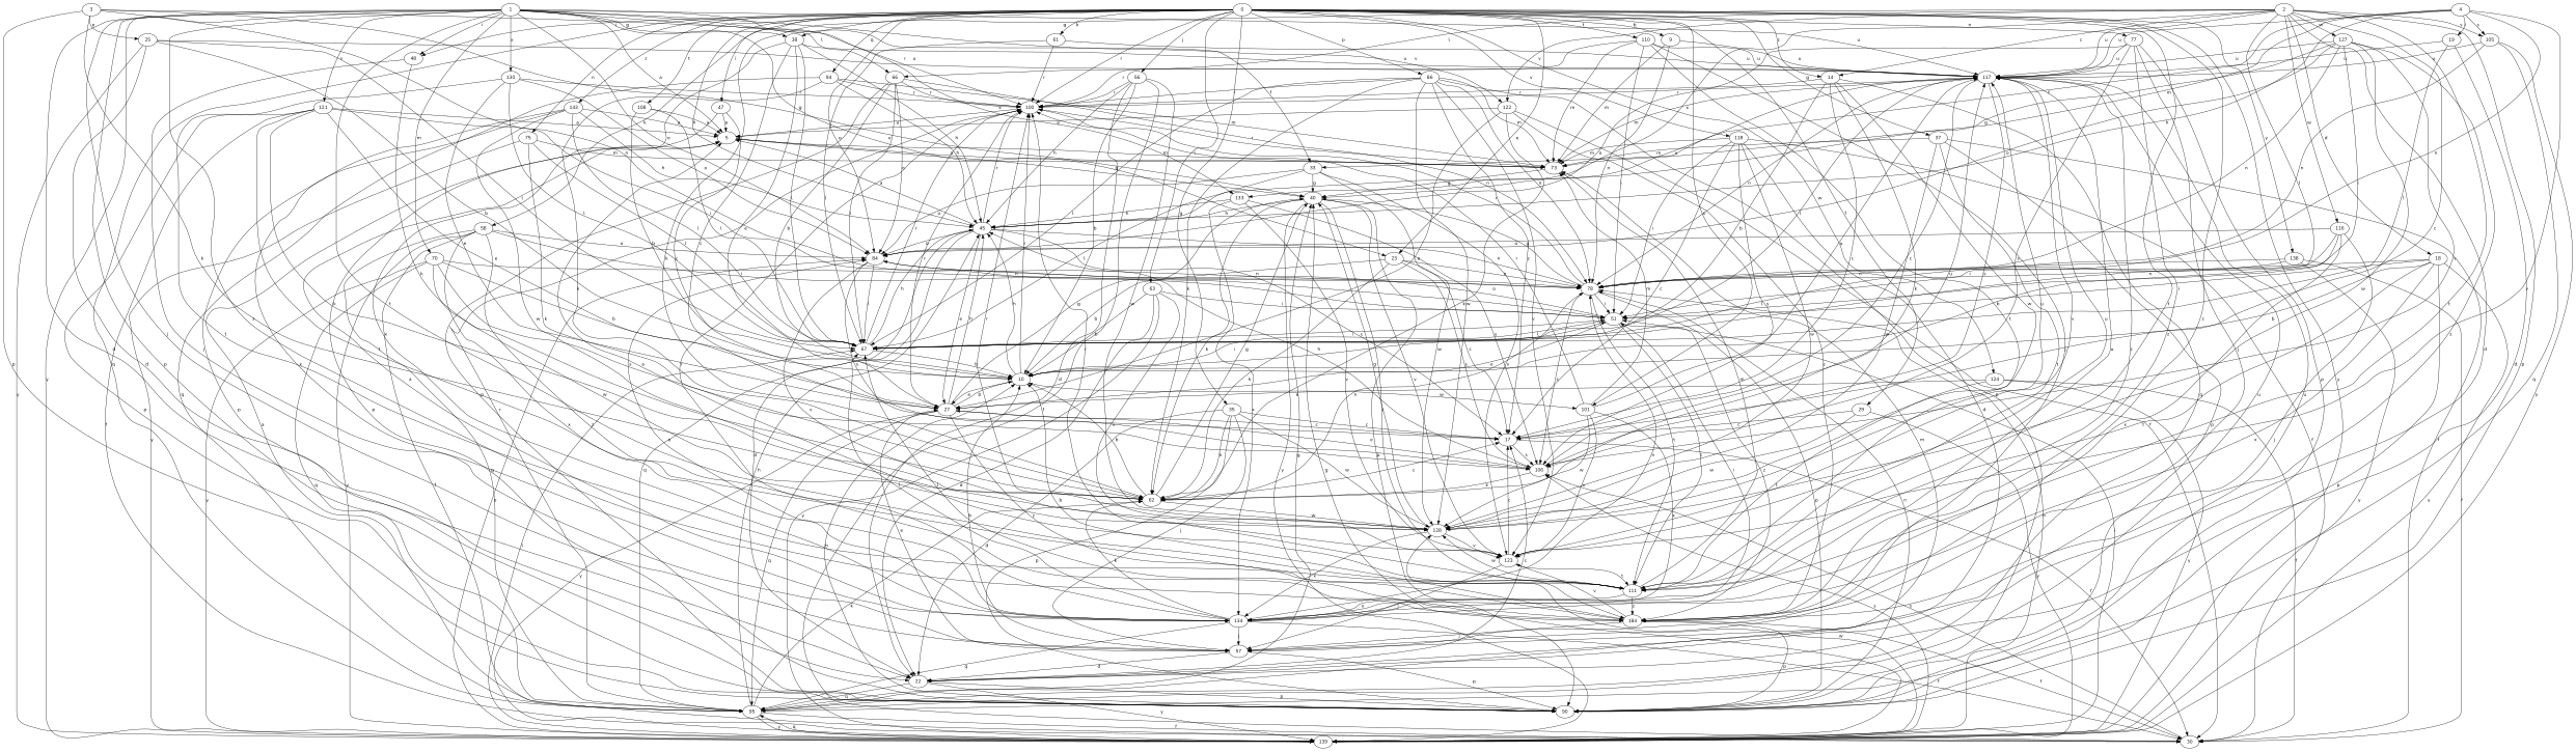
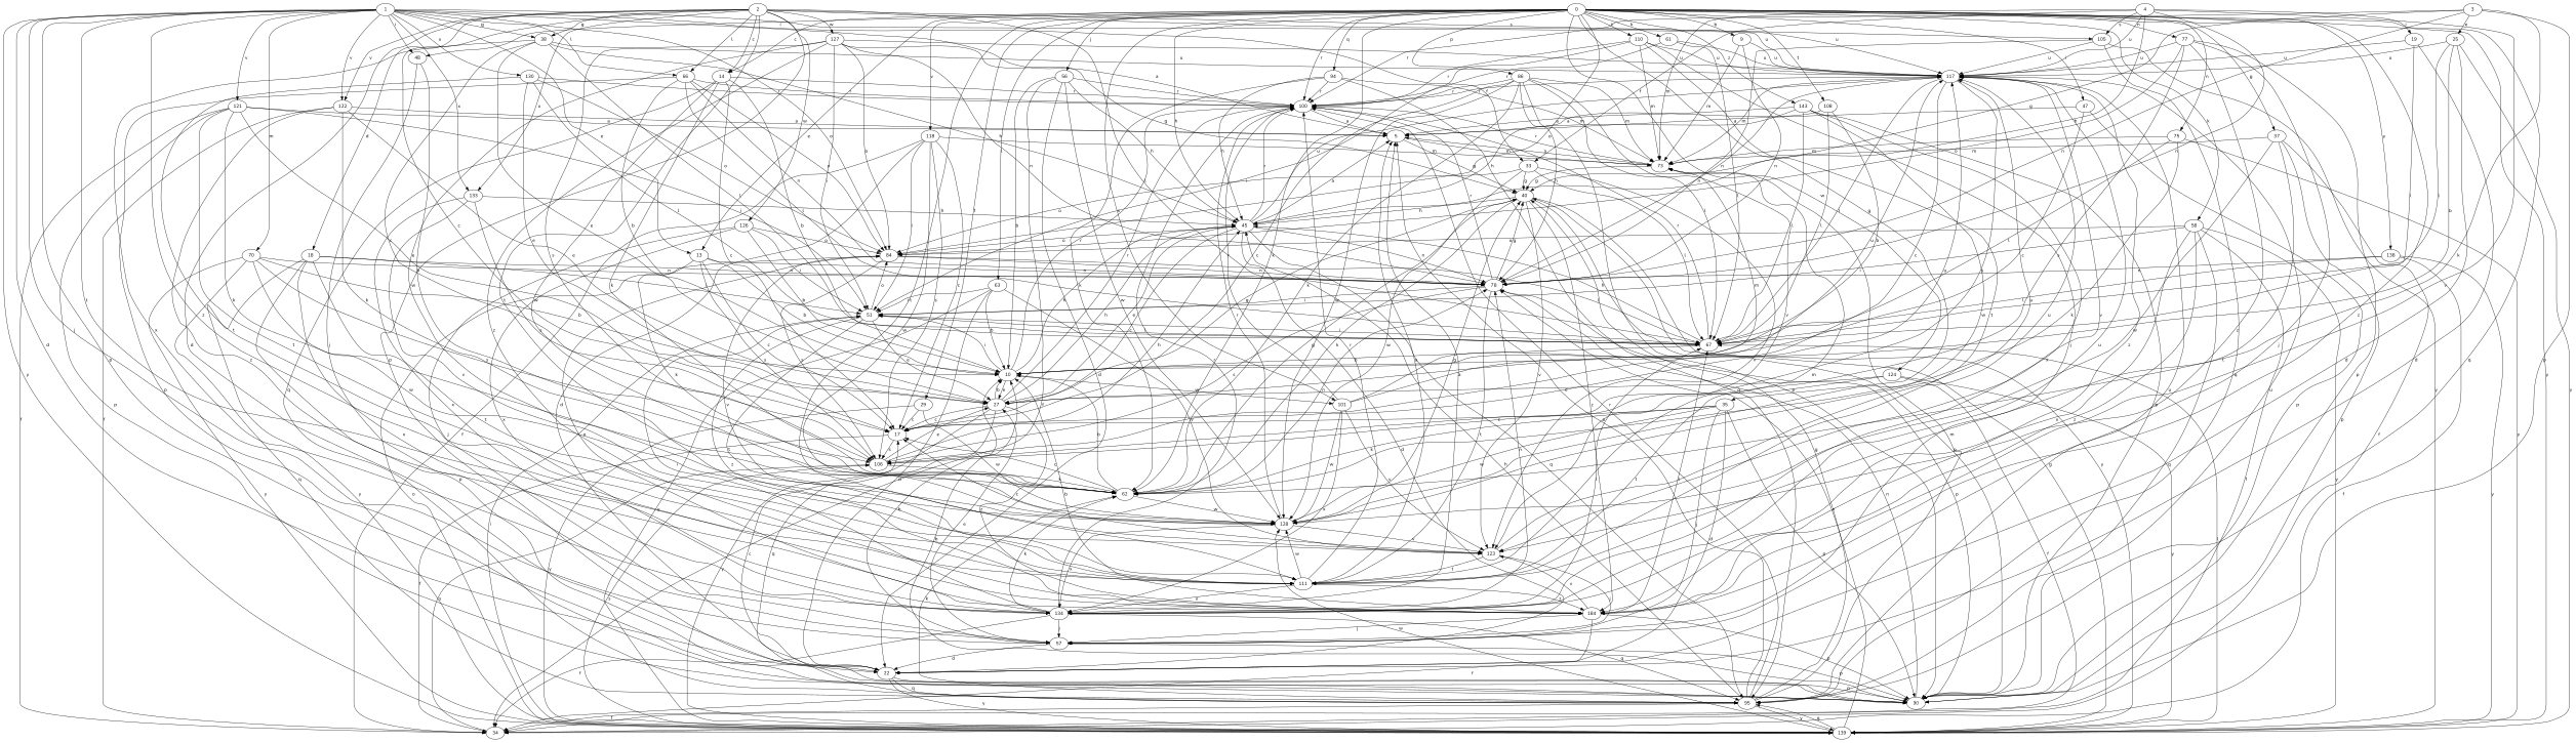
  strict digraph {
    fontname=Nunito
    node [fontname=Nunito]
    edge [fontname=Nunito]
    0
    9
    14
-   23
+   23 [label=13]
    29
    35
    37
    45
    47
    48
    56
    58
    61
    62
    63
    75
    77
    84
    86
    94
    95
    100
    101
    108
    110
    111
    118
    124
    138
    139
    143
    n32 [label=184]
    117
    78
    73
    17
    10
    128
    106
    57
    90
    22
-   34 [label=30]
+   34
    5
    27
    51
    134
    67
    40
    123
    1
    33
    38
    66
    70
    121
    122
    130
    133
    2
    18
    105
-   126 [label=116]
+   126
    127
    3
    25
    4
    n68 [label=19]
    0 -> 9 [label=b]
    0 -> 14 [label=c]
    0 -> 23 [label=e]
    0 -> 29 [label=f]
    0 -> 35 [label=g]
    0 -> 37 [label=g]
    0 -> 45 [label=h]
    0 -> 47 [label=i]
    0 -> 48 [label=i]
    0 -> 56 [label=j]
    0 -> 58 [label=k]
    0 -> 61 [label=k]
    0 -> 62 [label=k]
    0 -> 63 [label=l]
    0 -> 75 [label=n]
    0 -> 77 [label=n]
    0 -> 84 [label=o]
    0 -> 86 [label=p]
    0 -> 94 [label=q]
    0 -> 95 [label=q]
    0 -> 100 [label=r]
    0 -> 101 [label=s]
    0 -> 108 [label=t]
    0 -> 110 [label=t]
    0 -> 111 [label=t]
    0 -> 118 [label=v]
    0 -> 124 [label=w]
    0 -> 138 [label=y]
    0 -> 139 [label=y]
    0 -> 143 [label=z]
    0 -> n32 [label=z]
    9 -> 117 [label=u]
    9 -> 78 [label=n]
    9 -> 73 [label=m]
    14 -> 62 [label=k]
    14 -> 95 [label=q]
    14 -> 100 [label=r]
    14 -> 17 [label=c]
    14 -> 10 [label=b]
    14 -> 128 [label=w]
    23 -> 62 [label=k]
    23 -> 78 [label=n]
    23 -> 17 [label=c]
    23 -> 10 [label=b]
    23 -> 106 [label=s]
    29 -> 139 [label=y]
    29 -> 17 [label=c]
    29 -> 128 [label=w]
    35 -> 62 [label=k]
    35 -> 17 [label=c]
    35 -> 128 [label=w]
    35 -> 57 [label=j]
    35 -> 90 [label=p]
    35 -> 22 [label=d]
    37 -> 111 [label=t]
    37 -> 73 [label=m]
    37 -> 128 [label=w]
    37 -> 90 [label=p]
    37 -> 34 [label=f]
    45 -> 84 [label=o]
    45 -> 95 [label=q]
    45 -> 100 [label=r]
    45 -> 117 [label=u]
    45 -> 78 [label=n]
    45 -> 17 [label=c]
    45 -> 22 [label=d]
    45 -> 5 [label=a]
    45 -> 27 [label=e]
    47 -> 90 [label=p]
    47 -> 5 [label=a]
    47 -> 27 [label=c]
    48 -> 62 [label=k]
    48 -> 57 [label=j]
    56 -> 45 [label=h]
    56 -> 100 [label=r]
    56 -> 10 [label=b]
    56 -> 128 [label=w]
    56 -> 22 [label=d]
    56 -> 34 [label=f]
    58 -> 84 [label=o]
    58 -> 95 [label=q]
    58 -> 139 [label=y]
    58 -> n32 [label=z]
    58 -> 34 [label=f]
    58 -> 51 [label=i]
    58 -> 134 [label=x]
    61 -> 100 [label=r]
    61 -> 117 [label=u]
    61 -> 67 [label=l]
    62 -> 78 [label=n]
    62 -> 17 [label=c]
    62 -> 10 [label=b]
    62 -> 128 [label=w]
    62 -> 40 [label=g]
    63 -> 139 [label=y]
    63 -> 10 [label=b]
    63 -> 22 [label=d]
    63 -> 51 [label=i]
    63 -> 123 [label=v]
    75 -> 62 [label=k]
    75 -> 139 [label=y]
    75 -> 73 [label=m]
    75 -> 67 [label=l]
    77 -> 84 [label=o]
    77 -> n32 [label=z]
    77 -> 117 [label=u]
    77 -> 106 [label=s]
    77 -> 57 [label=j]
    77 -> 90 [label=p]
    84 -> 78 [label=n]
    84 -> 106 [label=s]
    84 -> 67 [label=l]
    84 -> 123 [label=v]
    86 -> 62 [label=k]
    86 -> 100 [label=r]
    86 -> 78 [label=n]
    86 -> 73 [label=m]
    86 -> 17 [label=c]
    86 -> 128 [label=w]
    86 -> 90 [label=p]
    86 -> 67 [label=l]
    86 -> 123 [label=v]
    94 -> 45 [label=h]
    94 -> 62 [label=k]
    94 -> 95 [label=q]
    94 -> 100 [label=r]
    94 -> 73 [label=m]
    95 -> 45 [label=h]
    95 -> 62 [label=k]
    95 -> 100 [label=r]
    95 -> 139 [label=y]
    95 -> 117 [label=u]
    95 -> 73 [label=m]
    95 -> 34 [label=f]
    95 -> 5 [label=a]
    95 -> 40 [label=g]
    100 -> 5 [label=a]
    101 -> 100 [label=r]
    101 -> 117 [label=u]
    101 -> 73 [label=m]
    101 -> 128 [label=w]
    101 -> 134 [label=x]
    101 -> 123 [label=v]
    108 -> 10 [label=b]
    108 -> 5 [label=a]
    108 -> 67 [label=l]
    110 -> 100 [label=r]
    110 -> 111 [label=t]
    110 -> 117 [label=u]
    110 -> 73 [label=m]
    110 -> 57 [label=j]
    110 -> 51 [label=i]
    111 -> 100 [label=r]
    111 -> n32 [label=z]
    111 -> 73 [label=m]
    111 -> 128 [label=w]
    111 -> 5 [label=a]
    111 -> 134 [label=x]
    118 -> 73 [label=m]
    118 -> 17 [label=c]
    118 -> 128 [label=w]
    118 -> 106 [label=s]
    118 -> 22 [label=d]
    118 -> 34 [label=f]
    118 -> 51 [label=i]
    124 -> 111 [label=t]
    124 -> 139 [label=y]
    124 -> 34 [label=f]
    124 -> 27 [label=e]
    138 -> 139 [label=y]
    138 -> 78 [label=n]
    138 -> 34 [label=f]
    138 -> 67 [label=l]
    139 -> 84 [label=o]
    139 -> 95 [label=q]
    139 -> 78 [label=n]
    139 -> 128 [label=w]
    139 -> 106 [label=s]
    139 -> 51 [label=i]
    139 -> 67 [label=l]
    139 -> 40 [label=g]
    143 -> 45 [label=h]
    143 -> 128 [label=w]
    143 -> 90 [label=p]
    143 -> 5 [label=a]
    143 -> 134 [label=x]
    143 -> 67 [label=l]
    n32 -> 10 [label=b]
    n32 -> 57 [label=j]
    n32 -> 90 [label=p]
    n32 -> 34 [label=f]
    n32 -> 67 [label=l]
    n32 -> 123 [label=v]
    117 -> 100 [label=r]
    117 -> n32 [label=z]
    117 -> 78 [label=n]
    117 -> 73 [label=m]
    117 -> 17 [label=c]
    117 -> 106 [label=s]
    117 -> 67 [label=l]
    117 -> 123 [label=v]
    78 -> 100 [label=r]
    78 -> 111 [label=t]
    78 -> 106 [label=s]
    78 -> 90 [label=p]
    78 -> 51 [label=i]
    78 -> 40 [label=g]
    73 -> 100 [label=r]
    73 -> 5 [label=a]
    73 -> 40 [label=g]
    17 -> 106 [label=s]
    17 -> 34 [label=f]
    10 -> 45 [label=h]
    10 -> 100 [label=r]
    10 -> 101 [label=w]
    10 -> 27 [label=e]
    10 -> 51 [label=i]
    128 -> 100 [label=r]
    128 -> 117 [label=u]
    128 -> 134 [label=x]
    128 -> 40 [label=g]
    128 -> 123 [label=v]
    106 -> 45 [label=h]
    106 -> 62 [label=k]
    106 -> 117 [label=u]
    106 -> 27 [label=e]
    57 -> 10 [label=b]
    57 -> 90 [label=p]
    57 -> 22 [label=d]
    57 -> 27 [label=e]
    90 -> 117 [label=u]
    90 -> 78 [label=n]
    90 -> 10 [label=b]
    22 -> 95 [label=q]
    22 -> 139 [label=y]
    22 -> 17 [label=c]
    22 -> 90 [label=p]
    34 -> 106 [label=s]
    5 -> 73 [label=m]
    5 -> 40 [label=g]
    27 -> 45 [label=h]
    27 -> 95 [label=q]
    27 -> 100 [label=r]
    27 -> 139 [label=y]
    27 -> n32 [label=z]
    27 -> 17 [label=c]
    27 -> 10 [label=b]
    27 -> 40 [label=g]
    51 -> 84 [label=o]
    51 -> 111 [label=t]
    51 -> n32 [label=z]
    51 -> 27 [label=e]
    51 -> 67 [label=l]
    134 -> 62 [label=k]
    134 -> 84 [label=o]
    134 -> 95 [label=q]
    134 -> 100 [label=r]
    134 -> 117 [label=u]
    134 -> 78 [label=n]
    134 -> 57 [label=j]
    134 -> 34 [label=f]
    134 -> 5 [label=a]
    134 -> 51 [label=i]
    134 -> 67 [label=l]
    67 -> 45 [label=h]
    67 -> 100 [label=r]
    67 -> 10 [label=b]
    67 -> 51 [label=i]
    40 -> 45 [label=h]
    40 -> 62 [label=k]
    40 -> 139 [label=y]
    40 -> n32 [label=z]
    40 -> 90 [label=p]
    40 -> 123 [label=v]
    123 -> 111 [label=t]
    123 -> 117 [label=u]
    123 -> 17 [label=c]
    123 -> 57 [label=j]
    1 -> 23 [label=e]
    1 -> 48 [label=i]
    1 -> 84 [label=o]
    1 -> 111 [label=t]
    1 -> 139 [label=y]
    1 -> n32 [label=z]
    1 -> 117 [label=u]
    1 -> 57 [label=j]
    1 -> 90 [label=p]
    1 -> 22 [label=d]
    1 -> 5 [label=a]
    1 -> 33 [label=f]
    1 -> 38 [label=g]
    1 -> 66 [label=l]
    1 -> 70 [label=m]
    1 -> 121 [label=v]
    1 -> 122 [label=v]
    1 -> 130 [label=x]
    1 -> 133 [label=x]
    33 -> 84 [label=o]
    33 -> 128 [label=w]
    33 -> 67 [label=l]
    33 -> 40 [label=g]
    33 -> 123 [label=v]
    38 -> 45 [label=h]
    38 -> 117 [label=u]
    38 -> 17 [label=c]
    38 -> 27 [label=e]
    38 -> 134 [label=x]
    38 -> 67 [label=l]
    66 -> 84 [label=o]
    66 -> 100 [label=r]
    66 -> 78 [label=n]
    66 -> 10 [label=b]
    66 -> 90 [label=p]
    66 -> 67 [label=l]
    70 -> 95 [label=q]
    70 -> 139 [label=y]
    70 -> 78 [label=n]
    70 -> 10 [label=b]
    70 -> 128 [label=w]
    70 -> 106 [label=s]
    121 -> 62 [label=k]
    121 -> 111 [label=t]
    121 -> 90 [label=p]
    121 -> 34 [label=f]
    121 -> 5 [label=a]
    121 -> 27 [label=e]
    121 -> 51 [label=i]
    122 -> 62 [label=k]
    122 -> n32 [label=z]
    122 -> 34 [label=f]
    122 -> 5 [label=a]
    122 -> 27 [label=e]
    130 -> 84 [label=o]
    130 -> 100 [label=r]
    130 -> 111 [label=t]
    130 -> 27 [label=e]
    130 -> 67 [label=l]
    133 -> 45 [label=h]
    133 -> 106 [label=s]
    133 -> 134 [label=x]
    133 -> 123 [label=v]
    2 -> 14 [label=c]
    2 -> 111 [label=t]
    2 -> 117 [label=u]
    2 -> 17 [label=c]
    2 -> 90 [label=p]
    2 -> 22 [label=d]
    2 -> 67 [label=l]
    2 -> 38 [label=g]
    2 -> 66 [label=l]
    2 -> 122 [label=v]
    2 -> 133 [label=x]
    2 -> 18 [label=d]
    2 -> 105 [label=s]
    2 -> 126 [label=w]
    2 -> 127 [label=w]
    18 -> 111 [label=t]
    18 -> 139 [label=y]
    18 -> 78 [label=n]
-   18 -> 10 [label=b]
    18 -> 90 [label=p]
    18 -> 51 [label=i]
    18 -> 134 [label=x]
    105 -> 95 [label=q]
    105 -> 139 [label=y]
    105 -> 117 [label=u]
    105 -> 78 [label=n]
    126 -> 84 [label=o]
    126 -> 10 [label=b]
    126 -> 57 [label=j]
    126 -> 51 [label=i]
    126 -> 134 [label=x]
    127 -> 84 [label=o]
    127 -> n32 [label=z]
    127 -> 117 [label=u]
    127 -> 78 [label=n]
    127 -> 128 [label=w]
    127 -> 106 [label=s]
    127 -> 51 [label=i]
    127 -> 40 [label=g]
    3 -> 62 [label=k]
    3 -> 100 [label=r]
    3 -> 78 [label=n]
    3 -> 90 [label=p]
    3 -> 40 [label=g]
    3 -> 25 [label=e]
    25 -> 139 [label=y]
    25 -> 117 [label=u]
    25 -> 10 [label=b]
    25 -> 22 [label=d]
    25 -> 67 [label=l]
    4 -> 45 [label=h]
    4 -> 117 [label=u]
    4 -> 78 [label=n]
    4 -> 73 [label=m]
    4 -> 123 [label=v]
    4 -> 33 [label=f]
    4 -> 105 [label=s]
    4 -> n68 [label=i]
    n68 -> 117 [label=u]
    n68 -> 22 [label=d]
    n68 -> 67 [label=l]
  }
